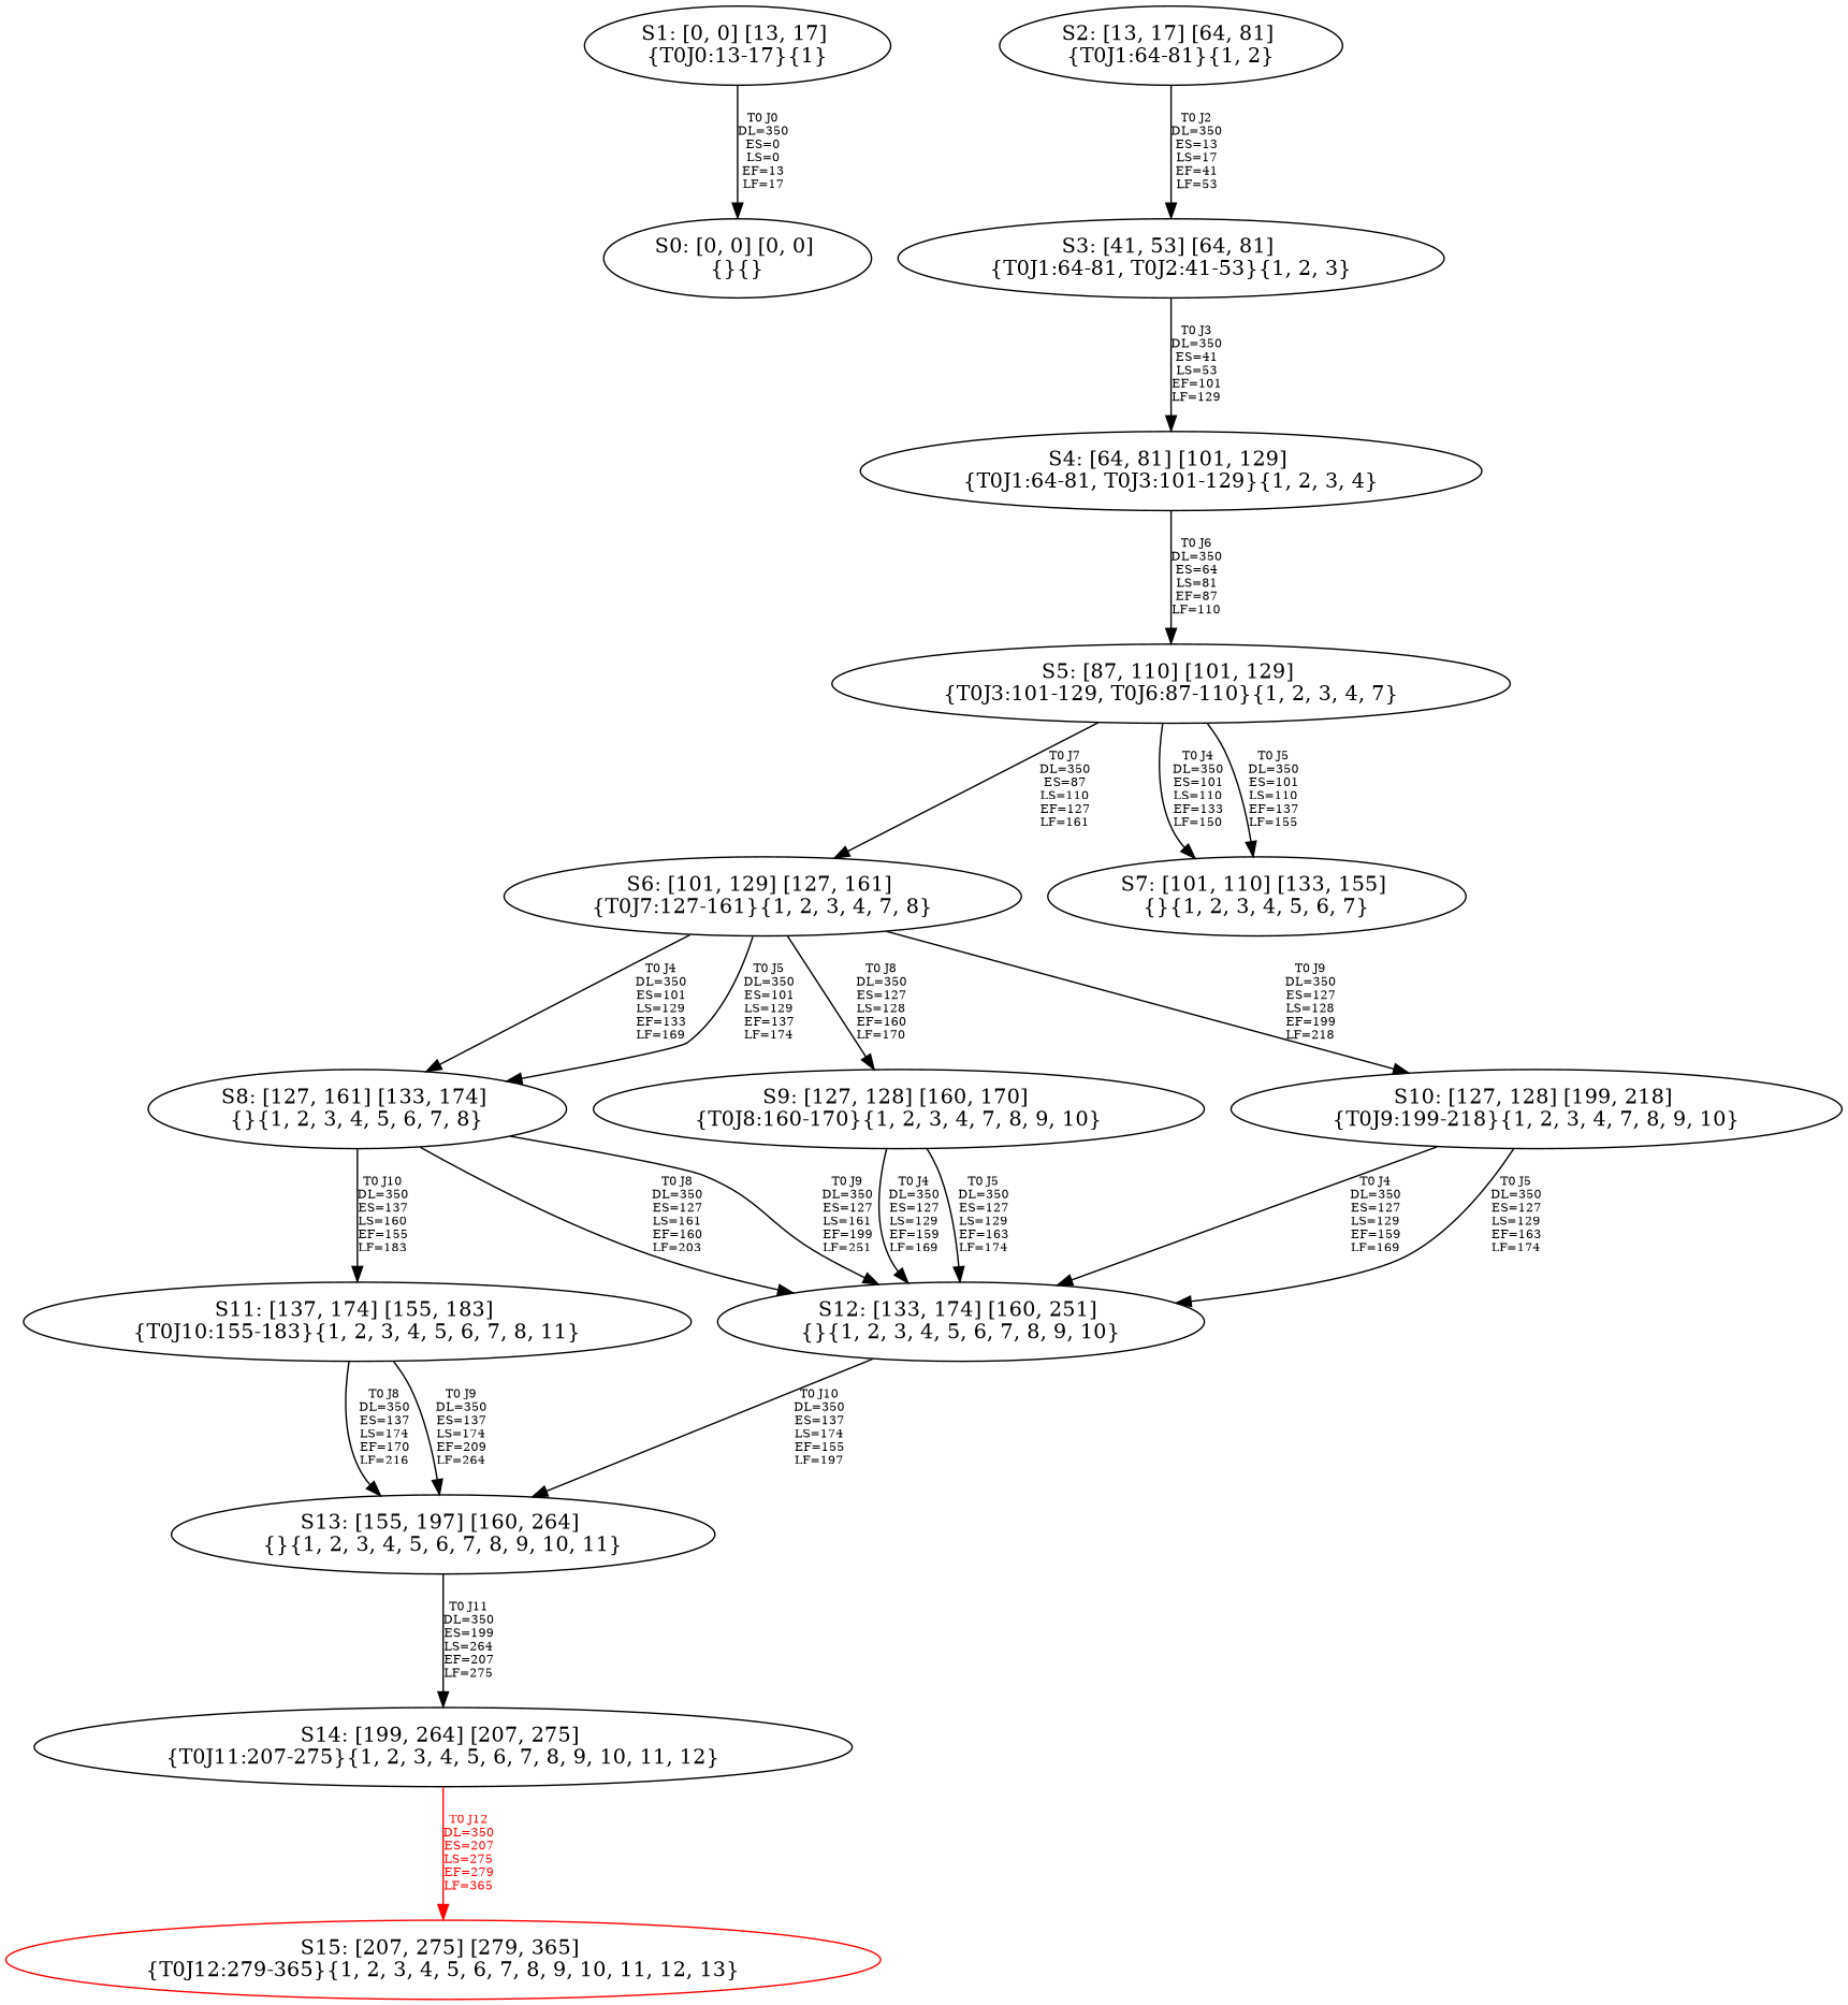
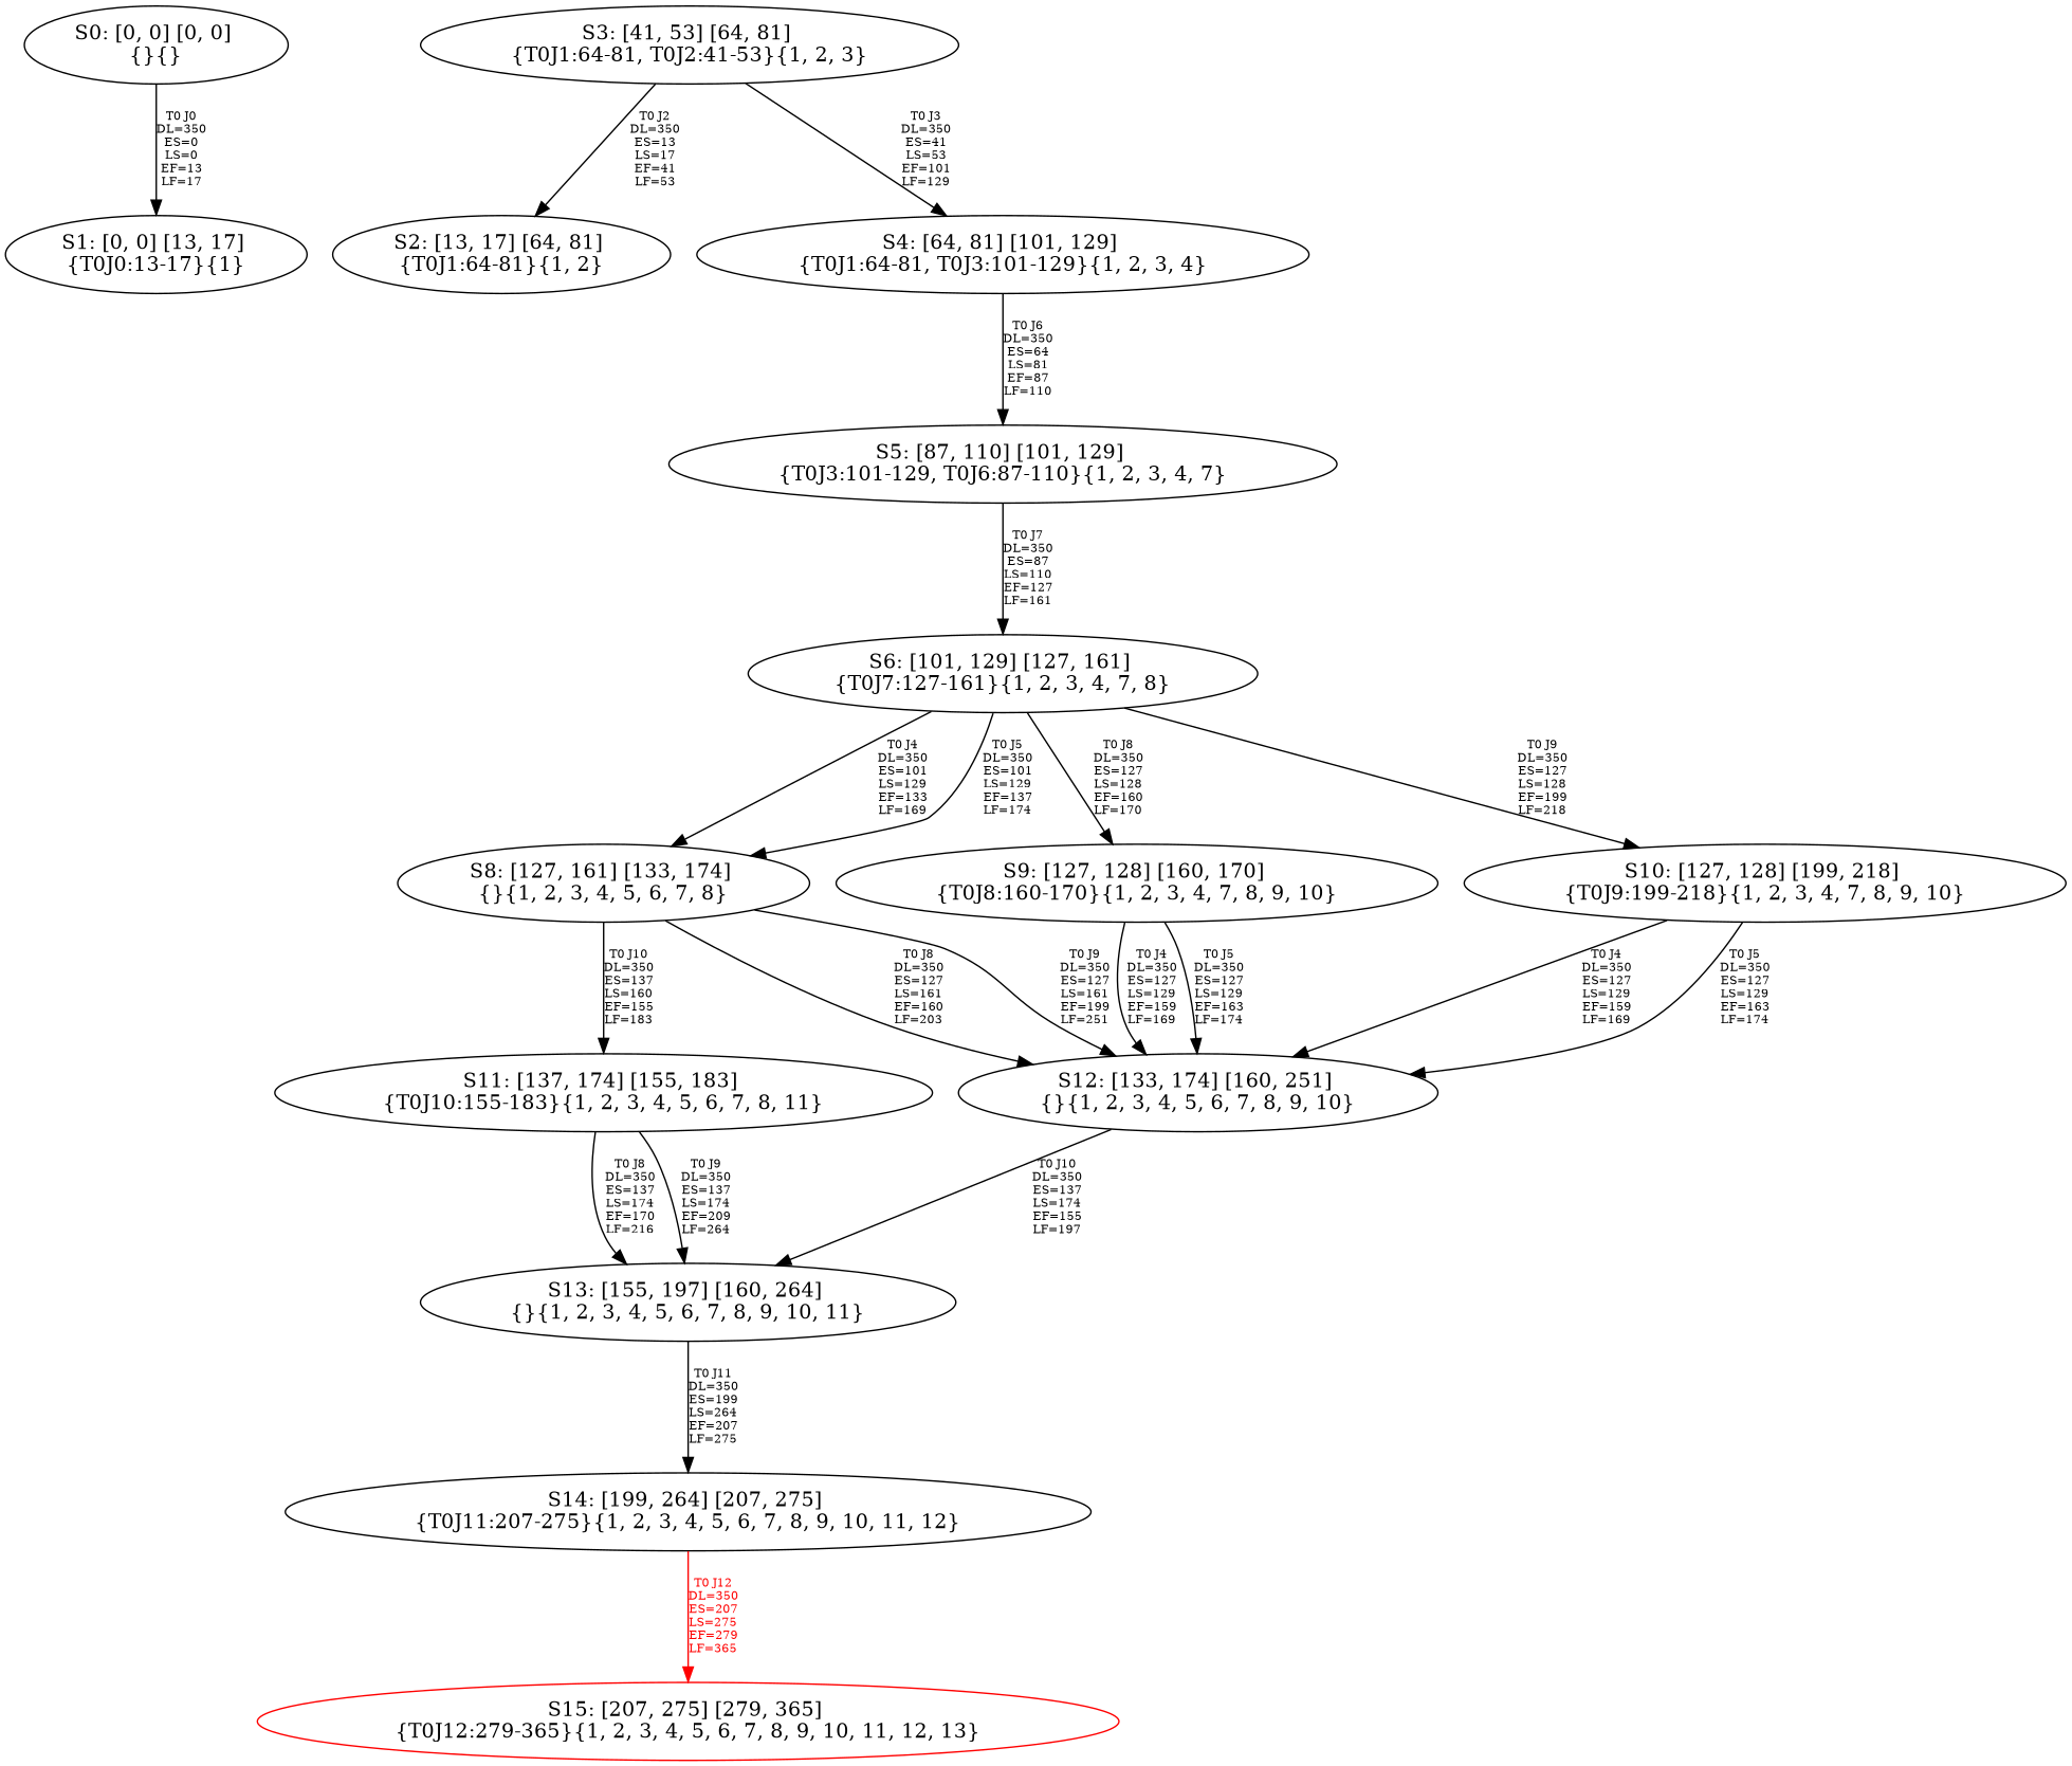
  digraph {
    edge [fontsize=8]
    n1 [label="S0: [0, 0] [0, 0] \n{}{}"]
    n2 [label="S1: [0, 0] [13, 17] \n{T0J0:13-17}{1}"]
    n3 [label="S2: [13, 17] [64, 81] \n{T0J1:64-81}{1, 2}"]
    n4 [label="S3: [41, 53] [64, 81] \n{T0J1:64-81, T0J2:41-53}{1, 2, 3}"]
    n5 [label="S4: [64, 81] [101, 129] \n{T0J1:64-81, T0J3:101-129}{1, 2, 3, 4}"]
    n6 [label="S5: [87, 110] [101, 129] \n{T0J3:101-129, T0J6:87-110}{1, 2, 3, 4, 7}"]
    n7 [label="S6: [101, 129] [127, 161] \n{T0J7:127-161}{1, 2, 3, 4, 7, 8}"]
-   n8 [label="S7: [101, 110] [133, 155] \n{}{1, 2, 3, 4, 5, 6, 7}"]
    n9 [label="S8: [127, 161] [133, 174] \n{}{1, 2, 3, 4, 5, 6, 7, 8}"]
    n10 [label="S9: [127, 128] [160, 170] \n{T0J8:160-170}{1, 2, 3, 4, 7, 8, 9, 10}"]
    n11 [label="S10: [127, 128] [199, 218] \n{T0J9:199-218}{1, 2, 3, 4, 7, 8, 9, 10}"]
    n12 [label="S11: [137, 174] [155, 183] \n{T0J10:155-183}{1, 2, 3, 4, 5, 6, 7, 8, 11}"]
    n13 [label="S12: [133, 174] [160, 251] \n{}{1, 2, 3, 4, 5, 6, 7, 8, 9, 10}"]
    n14 [label="S13: [155, 197] [160, 264] \n{}{1, 2, 3, 4, 5, 6, 7, 8, 9, 10, 11}"]
    n15 [label="S14: [199, 264] [207, 275] \n{T0J11:207-275}{1, 2, 3, 4, 5, 6, 7, 8, 9, 10, 11, 12}"]
    n16 [color=Red label="S15: [207, 275] [279, 365] \n{T0J12:279-365}{1, 2, 3, 4, 5, 6, 7, 8, 9, 10, 11, 12, 13}"]
-   n2 -> n1 [label="T0 J0\nDL=350\nES=0\nLS=0\nEF=13\nLF=17"]
-   n3 -> n4 [label="T0 J2\nDL=350\nES=13\nLS=17\nEF=41\nLF=53"]
+   n1 -> n2 [label="T0 J0\nDL=350\nES=0\nLS=0\nEF=13\nLF=17"]
+   n4 -> n3 [label="T0 J2\nDL=350\nES=13\nLS=17\nEF=41\nLF=53"]
    n4 -> n5 [label="T0 J3\nDL=350\nES=41\nLS=53\nEF=101\nLF=129"]
    n5 -> n6 [label="T0 J6\nDL=350\nES=64\nLS=81\nEF=87\nLF=110"]
    n6 -> n7 [label="T0 J7\nDL=350\nES=87\nLS=110\nEF=127\nLF=161"]
-   n6 -> n8 [label="T0 J4\nDL=350\nES=101\nLS=110\nEF=133\nLF=150"]
-   n6 -> n8 [label="T0 J5\nDL=350\nES=101\nLS=110\nEF=137\nLF=155"]
    n7 -> n9 [label="T0 J4\nDL=350\nES=101\nLS=129\nEF=133\nLF=169"]
    n7 -> n9 [label="T0 J5\nDL=350\nES=101\nLS=129\nEF=137\nLF=174"]
    n7 -> n10 [label="T0 J8\nDL=350\nES=127\nLS=128\nEF=160\nLF=170"]
    n7 -> n11 [label="T0 J9\nDL=350\nES=127\nLS=128\nEF=199\nLF=218"]
    n9 -> n12 [label="T0 J10\nDL=350\nES=137\nLS=160\nEF=155\nLF=183"]
    n9 -> n13 [label="T0 J8\nDL=350\nES=127\nLS=161\nEF=160\nLF=203"]
    n9 -> n13 [label="T0 J9\nDL=350\nES=127\nLS=161\nEF=199\nLF=251"]
    n10 -> n13 [label="T0 J4\nDL=350\nES=127\nLS=129\nEF=159\nLF=169"]
    n10 -> n13 [label="T0 J5\nDL=350\nES=127\nLS=129\nEF=163\nLF=174"]
    n11 -> n13 [label="T0 J4\nDL=350\nES=127\nLS=129\nEF=159\nLF=169"]
    n11 -> n13 [label="T0 J5\nDL=350\nES=127\nLS=129\nEF=163\nLF=174"]
    n12 -> n14 [label="T0 J8\nDL=350\nES=137\nLS=174\nEF=170\nLF=216"]
    n12 -> n14 [label="T0 J9\nDL=350\nES=137\nLS=174\nEF=209\nLF=264"]
    n13 -> n14 [label="T0 J10\nDL=350\nES=137\nLS=174\nEF=155\nLF=197"]
    n14 -> n15 [label="T0 J11\nDL=350\nES=199\nLS=264\nEF=207\nLF=275"]
    n15 -> n16 [color=Red fontcolor=Red label="T0 J12\nDL=350\nES=207\nLS=275\nEF=279\nLF=365"]
  }
